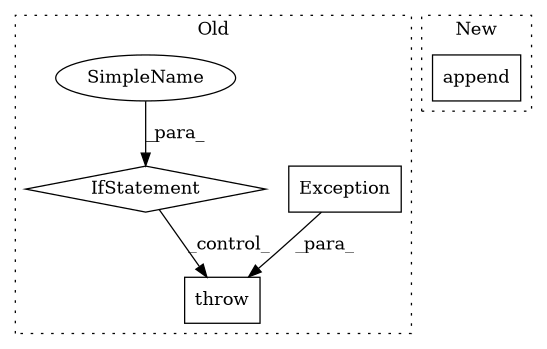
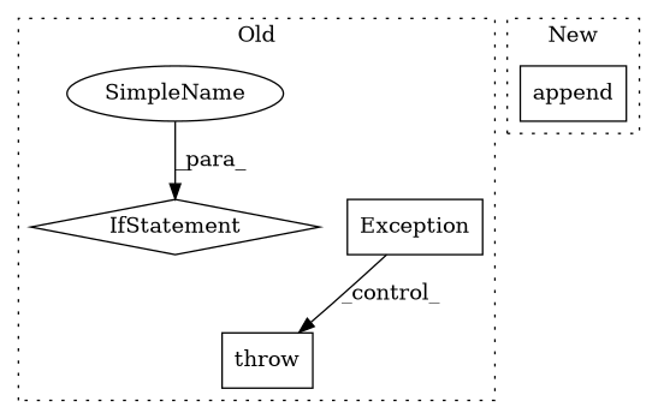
  digraph {
    node [a=32 shape=box]
    n1 [l="10,1" label=Exception s="2424,2584"]
    n2 [a=25 l="4,2" label=IfStatement s="2377,2408" shape=diamond]
    n3 [a=42 label=SimpleName shape=ellipse]
    n4 [a=53 l=6 label=throw s=2418]
    n5 [l="14,2" label=append s="2877,2906"]
    subgraph cluster_1 {
      label=Old
      style=dotted
      n1
      n2
      n3
      n4
    }
    subgraph cluster_2 {
      label=New
      style=dotted
      n5
    }
-   n1 -> n4 [label=_para_]
-   n2 -> n4 [label=_control_]
+   n1 -> n4 [label=_control_]
    n3 -> n2 [label=_para_]
  }
